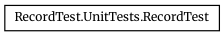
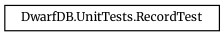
  digraph {
    rankdir=LR
    fontname=Merriweather
-   n1 [color=black fillcolor=white fontname=Merriweather fontsize=10 height=0.2 label="RecordTest.UnitTests.RecordTest" shape=record style=filled width=0.4]
+   n1 [color=black fillcolor=white fontname=Merriweather fontsize=10 height=0.2 label="DwarfDB.UnitTests.RecordTest" shape=record style=filled width=0.4]
  }
